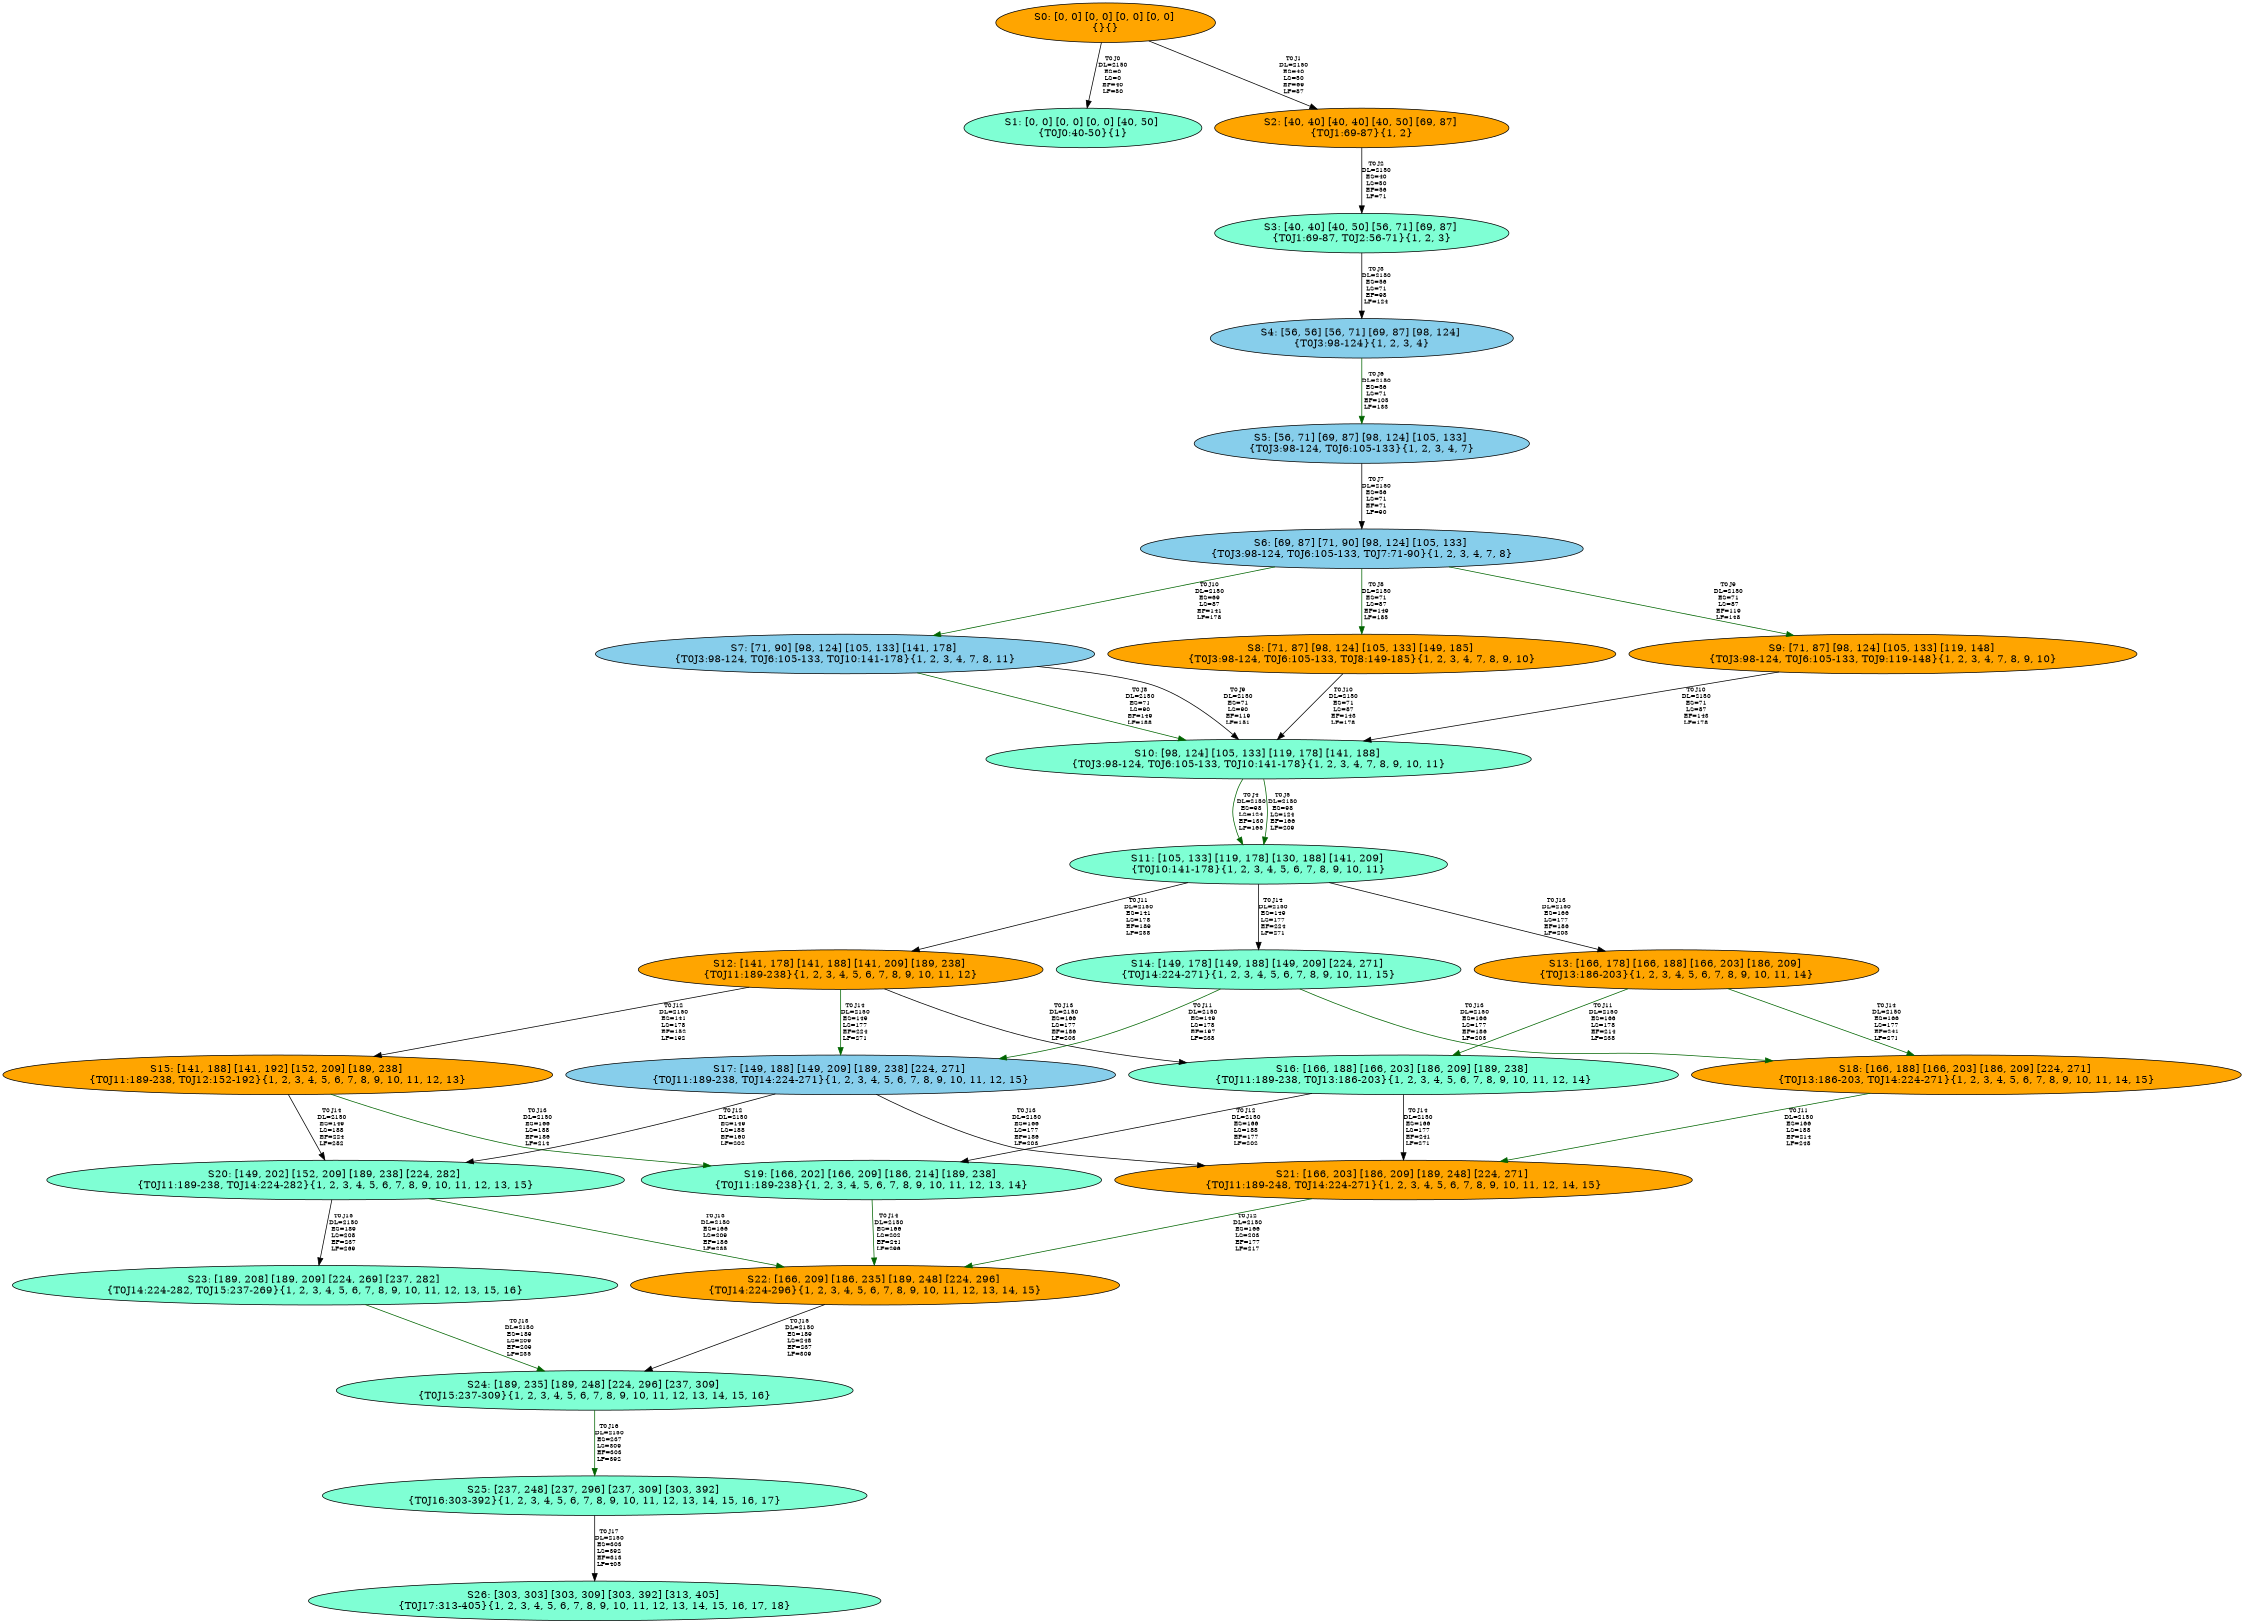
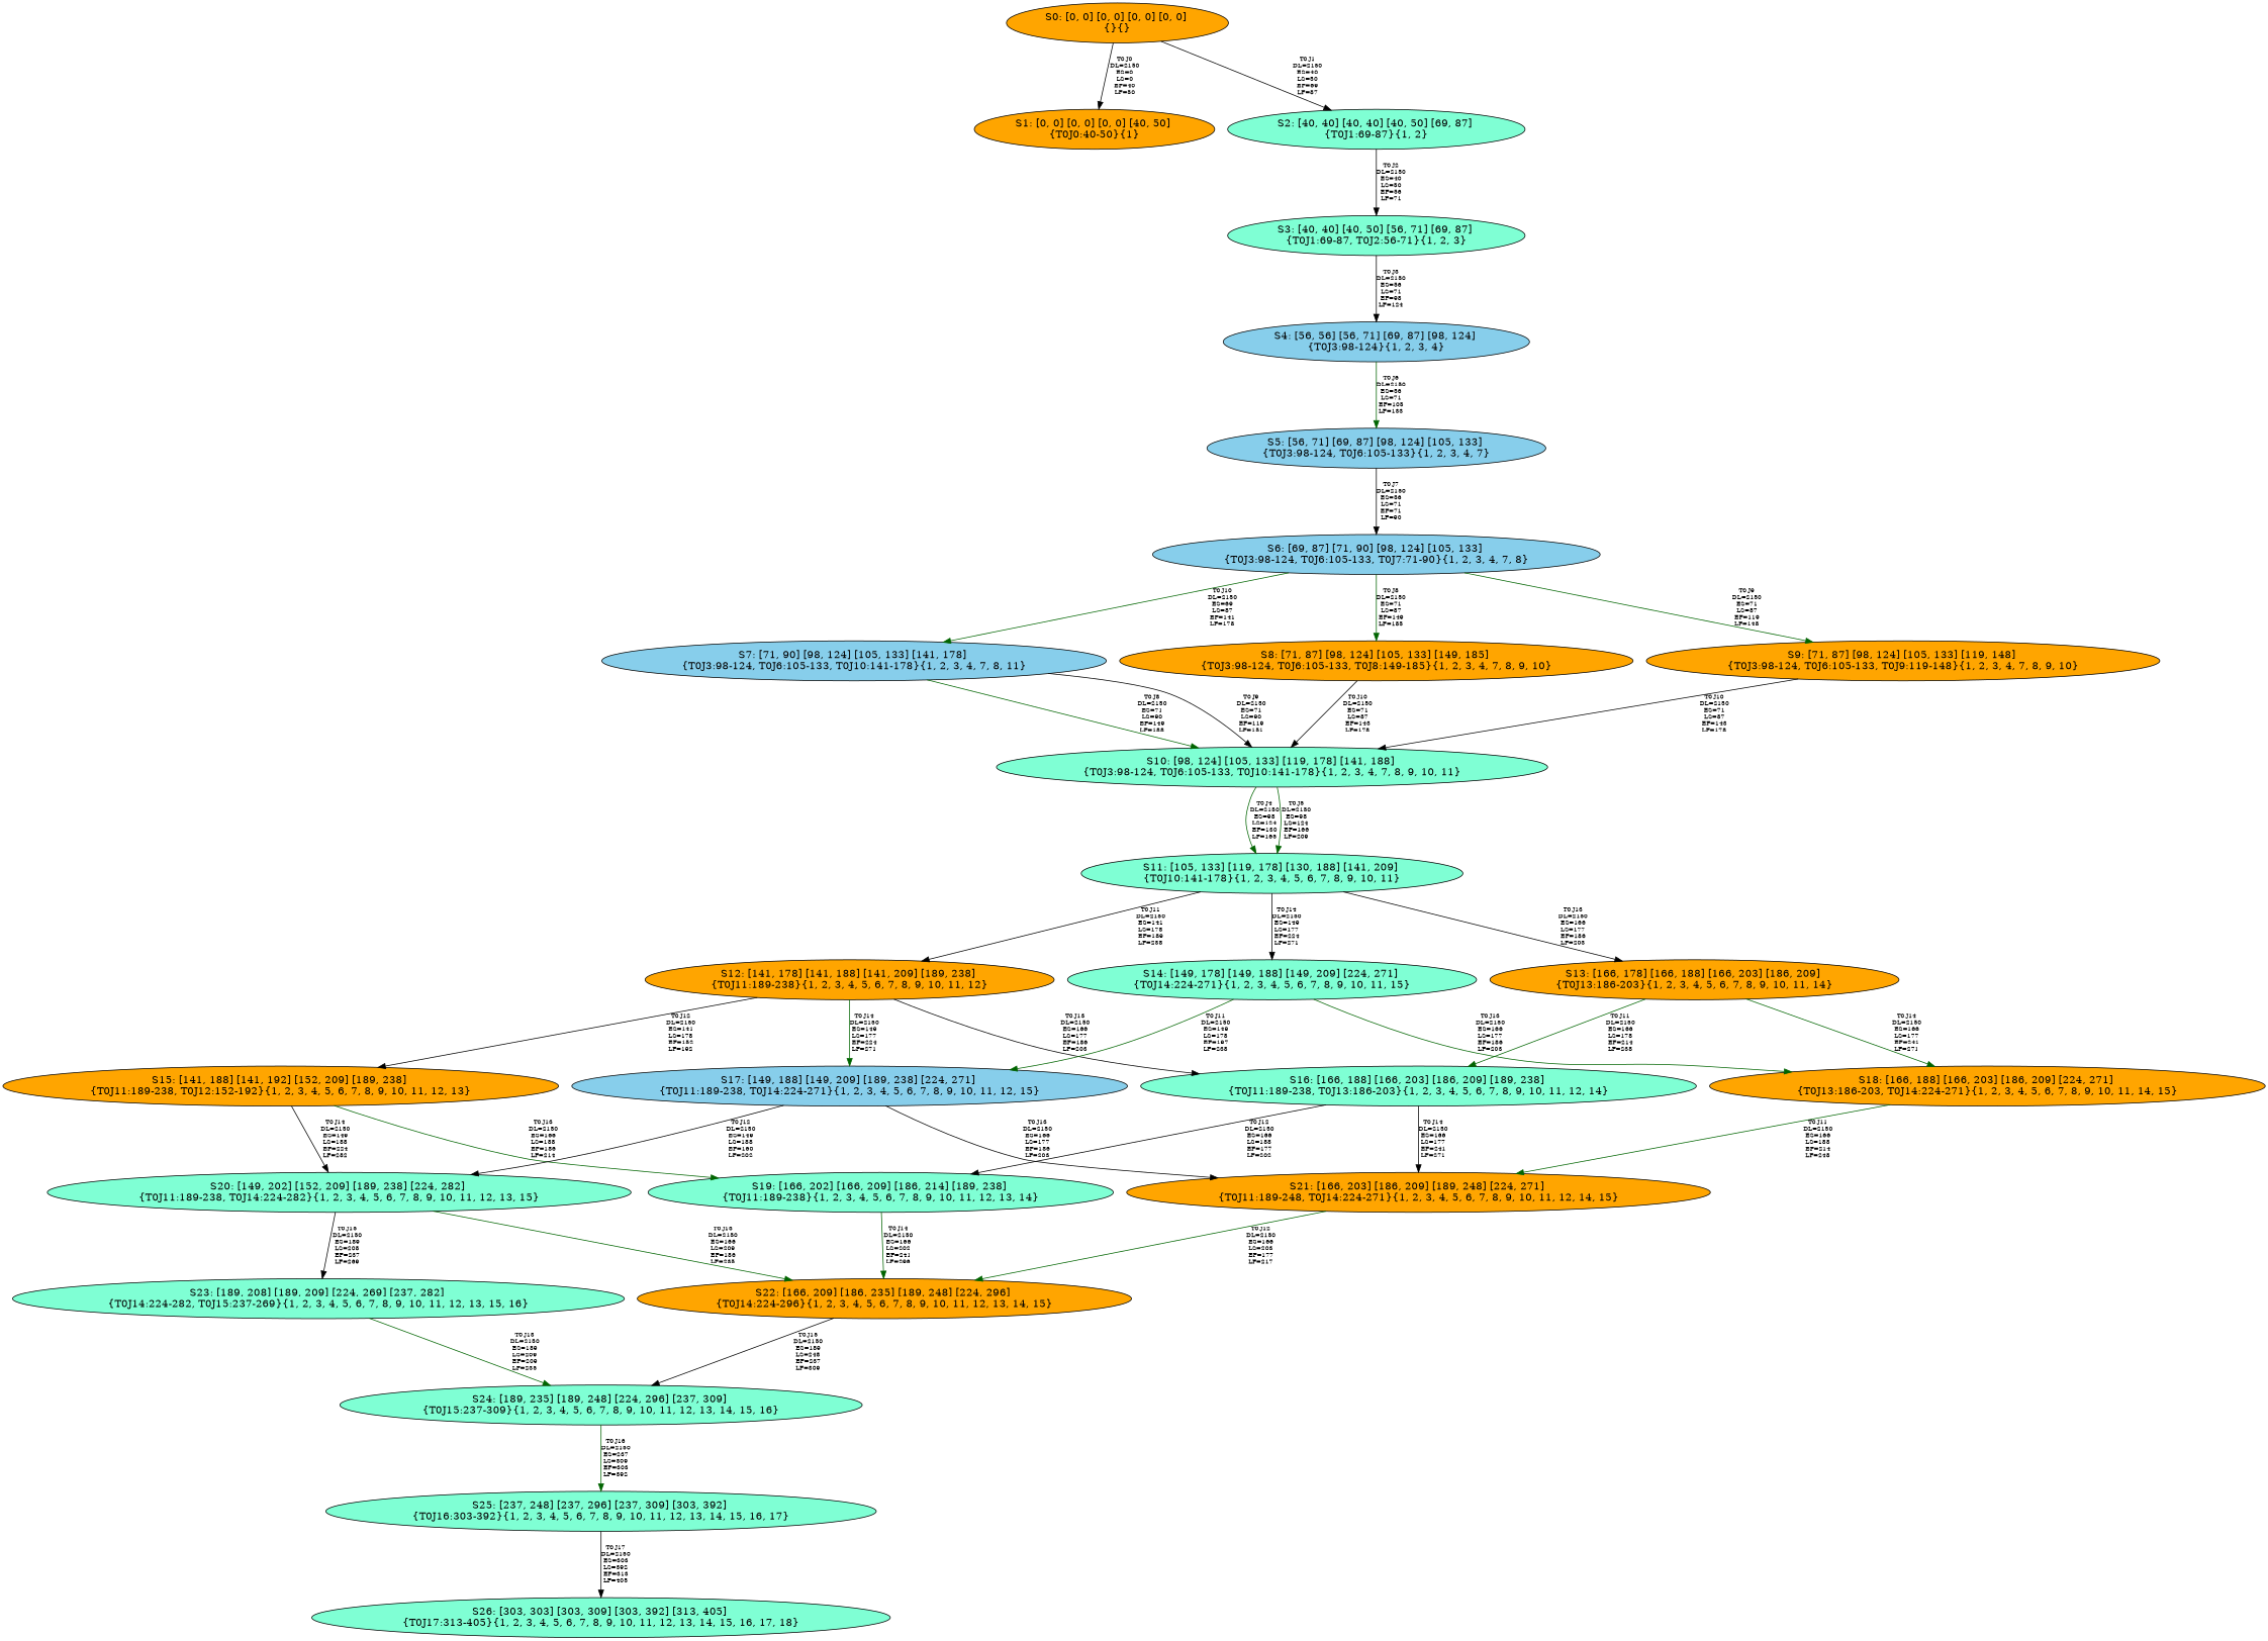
  digraph {
    node [fillcolor=aquamarine style=filled]
    edge [color=black fontsize=8]
    n1 [fillcolor=orange label="S0: [0, 0] [0, 0] [0, 0] [0, 0] \n{}{}"]
-   n2 [label="S1: [0, 0] [0, 0] [0, 0] [40, 50] \n{T0J0:40-50}{1}"]
-   n3 [fillcolor=orange label="S2: [40, 40] [40, 40] [40, 50] [69, 87] \n{T0J1:69-87}{1, 2}"]
+   n2 [fillcolor=orange label="S1: [0, 0] [0, 0] [0, 0] [40, 50] \n{T0J0:40-50}{1}"]
+   n3 [label="S2: [40, 40] [40, 40] [40, 50] [69, 87] \n{T0J1:69-87}{1, 2}"]
    n4 [label="S3: [40, 40] [40, 50] [56, 71] [69, 87] \n{T0J1:69-87, T0J2:56-71}{1, 2, 3}"]
    n5 [fillcolor=skyblue label="S4: [56, 56] [56, 71] [69, 87] [98, 124] \n{T0J3:98-124}{1, 2, 3, 4}"]
    n6 [fillcolor=skyblue label="S5: [56, 71] [69, 87] [98, 124] [105, 133] \n{T0J3:98-124, T0J6:105-133}{1, 2, 3, 4, 7}"]
    n7 [fillcolor=skyblue label="S6: [69, 87] [71, 90] [98, 124] [105, 133] \n{T0J3:98-124, T0J6:105-133, T0J7:71-90}{1, 2, 3, 4, 7, 8}"]
    n8 [fillcolor=skyblue label="S7: [71, 90] [98, 124] [105, 133] [141, 178] \n{T0J3:98-124, T0J6:105-133, T0J10:141-178}{1, 2, 3, 4, 7, 8, 11}"]
    n9 [fillcolor=orange label="S8: [71, 87] [98, 124] [105, 133] [149, 185] \n{T0J3:98-124, T0J6:105-133, T0J8:149-185}{1, 2, 3, 4, 7, 8, 9, 10}"]
    n10 [fillcolor=orange label="S9: [71, 87] [98, 124] [105, 133] [119, 148] \n{T0J3:98-124, T0J6:105-133, T0J9:119-148}{1, 2, 3, 4, 7, 8, 9, 10}"]
    n11 [label="S10: [98, 124] [105, 133] [119, 178] [141, 188] \n{T0J3:98-124, T0J6:105-133, T0J10:141-178}{1, 2, 3, 4, 7, 8, 9, 10, 11}"]
    n12 [label="S11: [105, 133] [119, 178] [130, 188] [141, 209] \n{T0J10:141-178}{1, 2, 3, 4, 5, 6, 7, 8, 9, 10, 11}"]
    n13 [fillcolor=orange label="S12: [141, 178] [141, 188] [141, 209] [189, 238] \n{T0J11:189-238}{1, 2, 3, 4, 5, 6, 7, 8, 9, 10, 11, 12}"]
    n14 [fillcolor=orange label="S13: [166, 178] [166, 188] [166, 203] [186, 209] \n{T0J13:186-203}{1, 2, 3, 4, 5, 6, 7, 8, 9, 10, 11, 14}"]
    n15 [label="S14: [149, 178] [149, 188] [149, 209] [224, 271] \n{T0J14:224-271}{1, 2, 3, 4, 5, 6, 7, 8, 9, 10, 11, 15}"]
    n16 [fillcolor=orange label="S15: [141, 188] [141, 192] [152, 209] [189, 238] \n{T0J11:189-238, T0J12:152-192}{1, 2, 3, 4, 5, 6, 7, 8, 9, 10, 11, 12, 13}"]
    n17 [label="S16: [166, 188] [166, 203] [186, 209] [189, 238] \n{T0J11:189-238, T0J13:186-203}{1, 2, 3, 4, 5, 6, 7, 8, 9, 10, 11, 12, 14}"]
    n18 [fillcolor=skyblue label="S17: [149, 188] [149, 209] [189, 238] [224, 271] \n{T0J11:189-238, T0J14:224-271}{1, 2, 3, 4, 5, 6, 7, 8, 9, 10, 11, 12, 15}"]
    n19 [fillcolor=orange label="S18: [166, 188] [166, 203] [186, 209] [224, 271] \n{T0J13:186-203, T0J14:224-271}{1, 2, 3, 4, 5, 6, 7, 8, 9, 10, 11, 14, 15}"]
    n20 [label="S19: [166, 202] [166, 209] [186, 214] [189, 238] \n{T0J11:189-238}{1, 2, 3, 4, 5, 6, 7, 8, 9, 10, 11, 12, 13, 14}"]
    n21 [label="S20: [149, 202] [152, 209] [189, 238] [224, 282] \n{T0J11:189-238, T0J14:224-282}{1, 2, 3, 4, 5, 6, 7, 8, 9, 10, 11, 12, 13, 15}"]
    n22 [fillcolor=orange label="S21: [166, 203] [186, 209] [189, 248] [224, 271] \n{T0J11:189-248, T0J14:224-271}{1, 2, 3, 4, 5, 6, 7, 8, 9, 10, 11, 12, 14, 15}"]
    n23 [fillcolor=orange label="S22: [166, 209] [186, 235] [189, 248] [224, 296] \n{T0J14:224-296}{1, 2, 3, 4, 5, 6, 7, 8, 9, 10, 11, 12, 13, 14, 15}"]
    n24 [label="S23: [189, 208] [189, 209] [224, 269] [237, 282] \n{T0J14:224-282, T0J15:237-269}{1, 2, 3, 4, 5, 6, 7, 8, 9, 10, 11, 12, 13, 15, 16}"]
    n25 [label="S24: [189, 235] [189, 248] [224, 296] [237, 309] \n{T0J15:237-309}{1, 2, 3, 4, 5, 6, 7, 8, 9, 10, 11, 12, 13, 14, 15, 16}"]
    n26 [label="S25: [237, 248] [237, 296] [237, 309] [303, 392] \n{T0J16:303-392}{1, 2, 3, 4, 5, 6, 7, 8, 9, 10, 11, 12, 13, 14, 15, 16, 17}"]
    n27 [label="S26: [303, 303] [303, 309] [303, 392] [313, 405] \n{T0J17:313-405}{1, 2, 3, 4, 5, 6, 7, 8, 9, 10, 11, 12, 13, 14, 15, 16, 17, 18}"]
    n1 -> n2 [label="T0 J0\nDL=2150\nES=0\nLS=0\nEF=40\nLF=50"]
    n1 -> n3 [label="T0 J1\nDL=2150\nES=40\nLS=50\nEF=69\nLF=87"]
    n3 -> n4 [label="T0 J2\nDL=2150\nES=40\nLS=50\nEF=56\nLF=71"]
    n4 -> n5 [label="T0 J3\nDL=2150\nES=56\nLS=71\nEF=98\nLF=124"]
    n5 -> n6 [color=darkgreen label="T0 J6\nDL=2150\nES=56\nLS=71\nEF=105\nLF=133"]
    n6 -> n7 [label="T0 J7\nDL=2150\nES=56\nLS=71\nEF=71\nLF=90"]
    n7 -> n8 [color=darkgreen label="T0 J10\nDL=2150\nES=69\nLS=87\nEF=141\nLF=178"]
    n7 -> n9 [color=darkgreen label="T0 J8\nDL=2150\nES=71\nLS=87\nEF=149\nLF=185"]
    n7 -> n10 [color=darkgreen label="T0 J9\nDL=2150\nES=71\nLS=87\nEF=119\nLF=148"]
    n8 -> n11 [color=darkgreen label="T0 J8\nDL=2150\nES=71\nLS=90\nEF=149\nLF=188"]
    n8 -> n11 [label="T0 J9\nDL=2150\nES=71\nLS=90\nEF=119\nLF=151"]
    n9 -> n11 [label="T0 J10\nDL=2150\nES=71\nLS=87\nEF=143\nLF=178"]
    n10 -> n11 [label="T0 J10\nDL=2150\nES=71\nLS=87\nEF=143\nLF=178"]
    n11 -> n12 [color=darkgreen label="T0 J4\nDL=2150\nES=98\nLS=124\nEF=130\nLF=165"]
    n11 -> n12 [color=darkgreen label="T0 J5\nDL=2150\nES=98\nLS=124\nEF=166\nLF=209"]
    n12 -> n13 [label="T0 J11\nDL=2150\nES=141\nLS=178\nEF=189\nLF=238"]
    n12 -> n14 [label="T0 J13\nDL=2150\nES=166\nLS=177\nEF=186\nLF=203"]
    n12 -> n15 [label="T0 J14\nDL=2150\nES=149\nLS=177\nEF=224\nLF=271"]
    n13 -> n16 [label="T0 J12\nDL=2150\nES=141\nLS=178\nEF=152\nLF=192"]
    n13 -> n17 [label="T0 J13\nDL=2150\nES=166\nLS=177\nEF=186\nLF=203"]
    n13 -> n18 [color=darkgreen label="T0 J14\nDL=2150\nES=149\nLS=177\nEF=224\nLF=271"]
    n14 -> n17 [color=darkgreen label="T0 J11\nDL=2150\nES=166\nLS=178\nEF=214\nLF=238"]
    n14 -> n19 [color=darkgreen label="T0 J14\nDL=2150\nES=166\nLS=177\nEF=241\nLF=271"]
    n15 -> n18 [color=darkgreen label="T0 J11\nDL=2150\nES=149\nLS=178\nEF=197\nLF=238"]
    n15 -> n19 [color=darkgreen label="T0 J13\nDL=2150\nES=166\nLS=177\nEF=186\nLF=203"]
    n16 -> n20 [color=darkgreen label="T0 J13\nDL=2150\nES=166\nLS=188\nEF=186\nLF=214"]
    n16 -> n21 [label="T0 J14\nDL=2150\nES=149\nLS=188\nEF=224\nLF=282"]
    n17 -> n20 [label="T0 J12\nDL=2150\nES=166\nLS=188\nEF=177\nLF=202"]
    n17 -> n22 [label="T0 J14\nDL=2150\nES=166\nLS=177\nEF=241\nLF=271"]
    n18 -> n21 [label="T0 J12\nDL=2150\nES=149\nLS=188\nEF=160\nLF=202"]
    n18 -> n22 [label="T0 J13\nDL=2150\nES=166\nLS=177\nEF=186\nLF=203"]
    n19 -> n22 [color=darkgreen label="T0 J11\nDL=2150\nES=166\nLS=188\nEF=214\nLF=248"]
    n20 -> n23 [color=darkgreen label="T0 J14\nDL=2150\nES=166\nLS=202\nEF=241\nLF=296"]
    n21 -> n23 [color=darkgreen label="T0 J13\nDL=2150\nES=166\nLS=209\nEF=186\nLF=235"]
    n21 -> n24 [label="T0 J15\nDL=2150\nES=189\nLS=208\nEF=237\nLF=269"]
    n22 -> n23 [color=darkgreen label="T0 J12\nDL=2150\nES=166\nLS=203\nEF=177\nLF=217"]
    n23 -> n25 [label="T0 J15\nDL=2150\nES=189\nLS=248\nEF=237\nLF=309"]
    n24 -> n25 [color=darkgreen label="T0 J13\nDL=2150\nES=189\nLS=209\nEF=209\nLF=235"]
    n25 -> n26 [color=darkgreen label="T0 J16\nDL=2150\nES=237\nLS=309\nEF=303\nLF=392"]
    n26 -> n27 [label="T0 J17\nDL=2150\nES=303\nLS=392\nEF=313\nLF=405"]
  }
